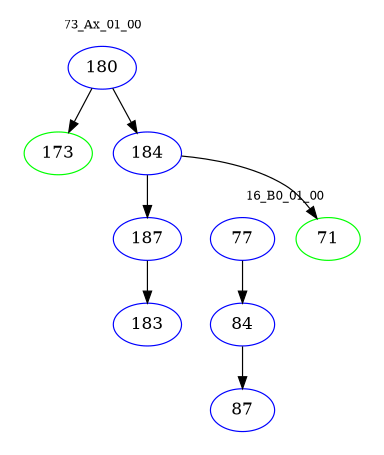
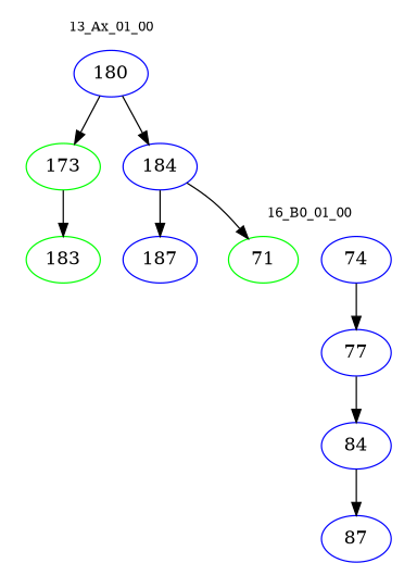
  digraph {
    node [color=blue]
    edge [color=black]
    n1 [label=180]
    n2 [color=green label=173]
    n3 [label=184]
    n4 [label=187]
-   n5 [label=183]
+   n5 [color=green label=183]
+   n6 [label=74]
    n7 [color=green label=71]
    n8 [label=77]
    n9 [label=84]
    n10 [label=87]
    subgraph cluster_1 {
      color=white
      fontsize=10
-     label="73_Ax_01_00"
+     label="13_Ax_01_00"
      n1
      n2
      n3
      n4
      n5
    }
    subgraph cluster_2 {
      color=white
      fontsize=10
      label="16_B0_01_00"
+     n6
      n7
      n8
      n9
      n10
    }
    n1 -> n2
    n1 -> n3
    n3 -> n4
    n3 -> n7
-   n4 -> n5
+   n2 -> n5
+   n6 -> n8
    n8 -> n9
    n9 -> n10
  }
